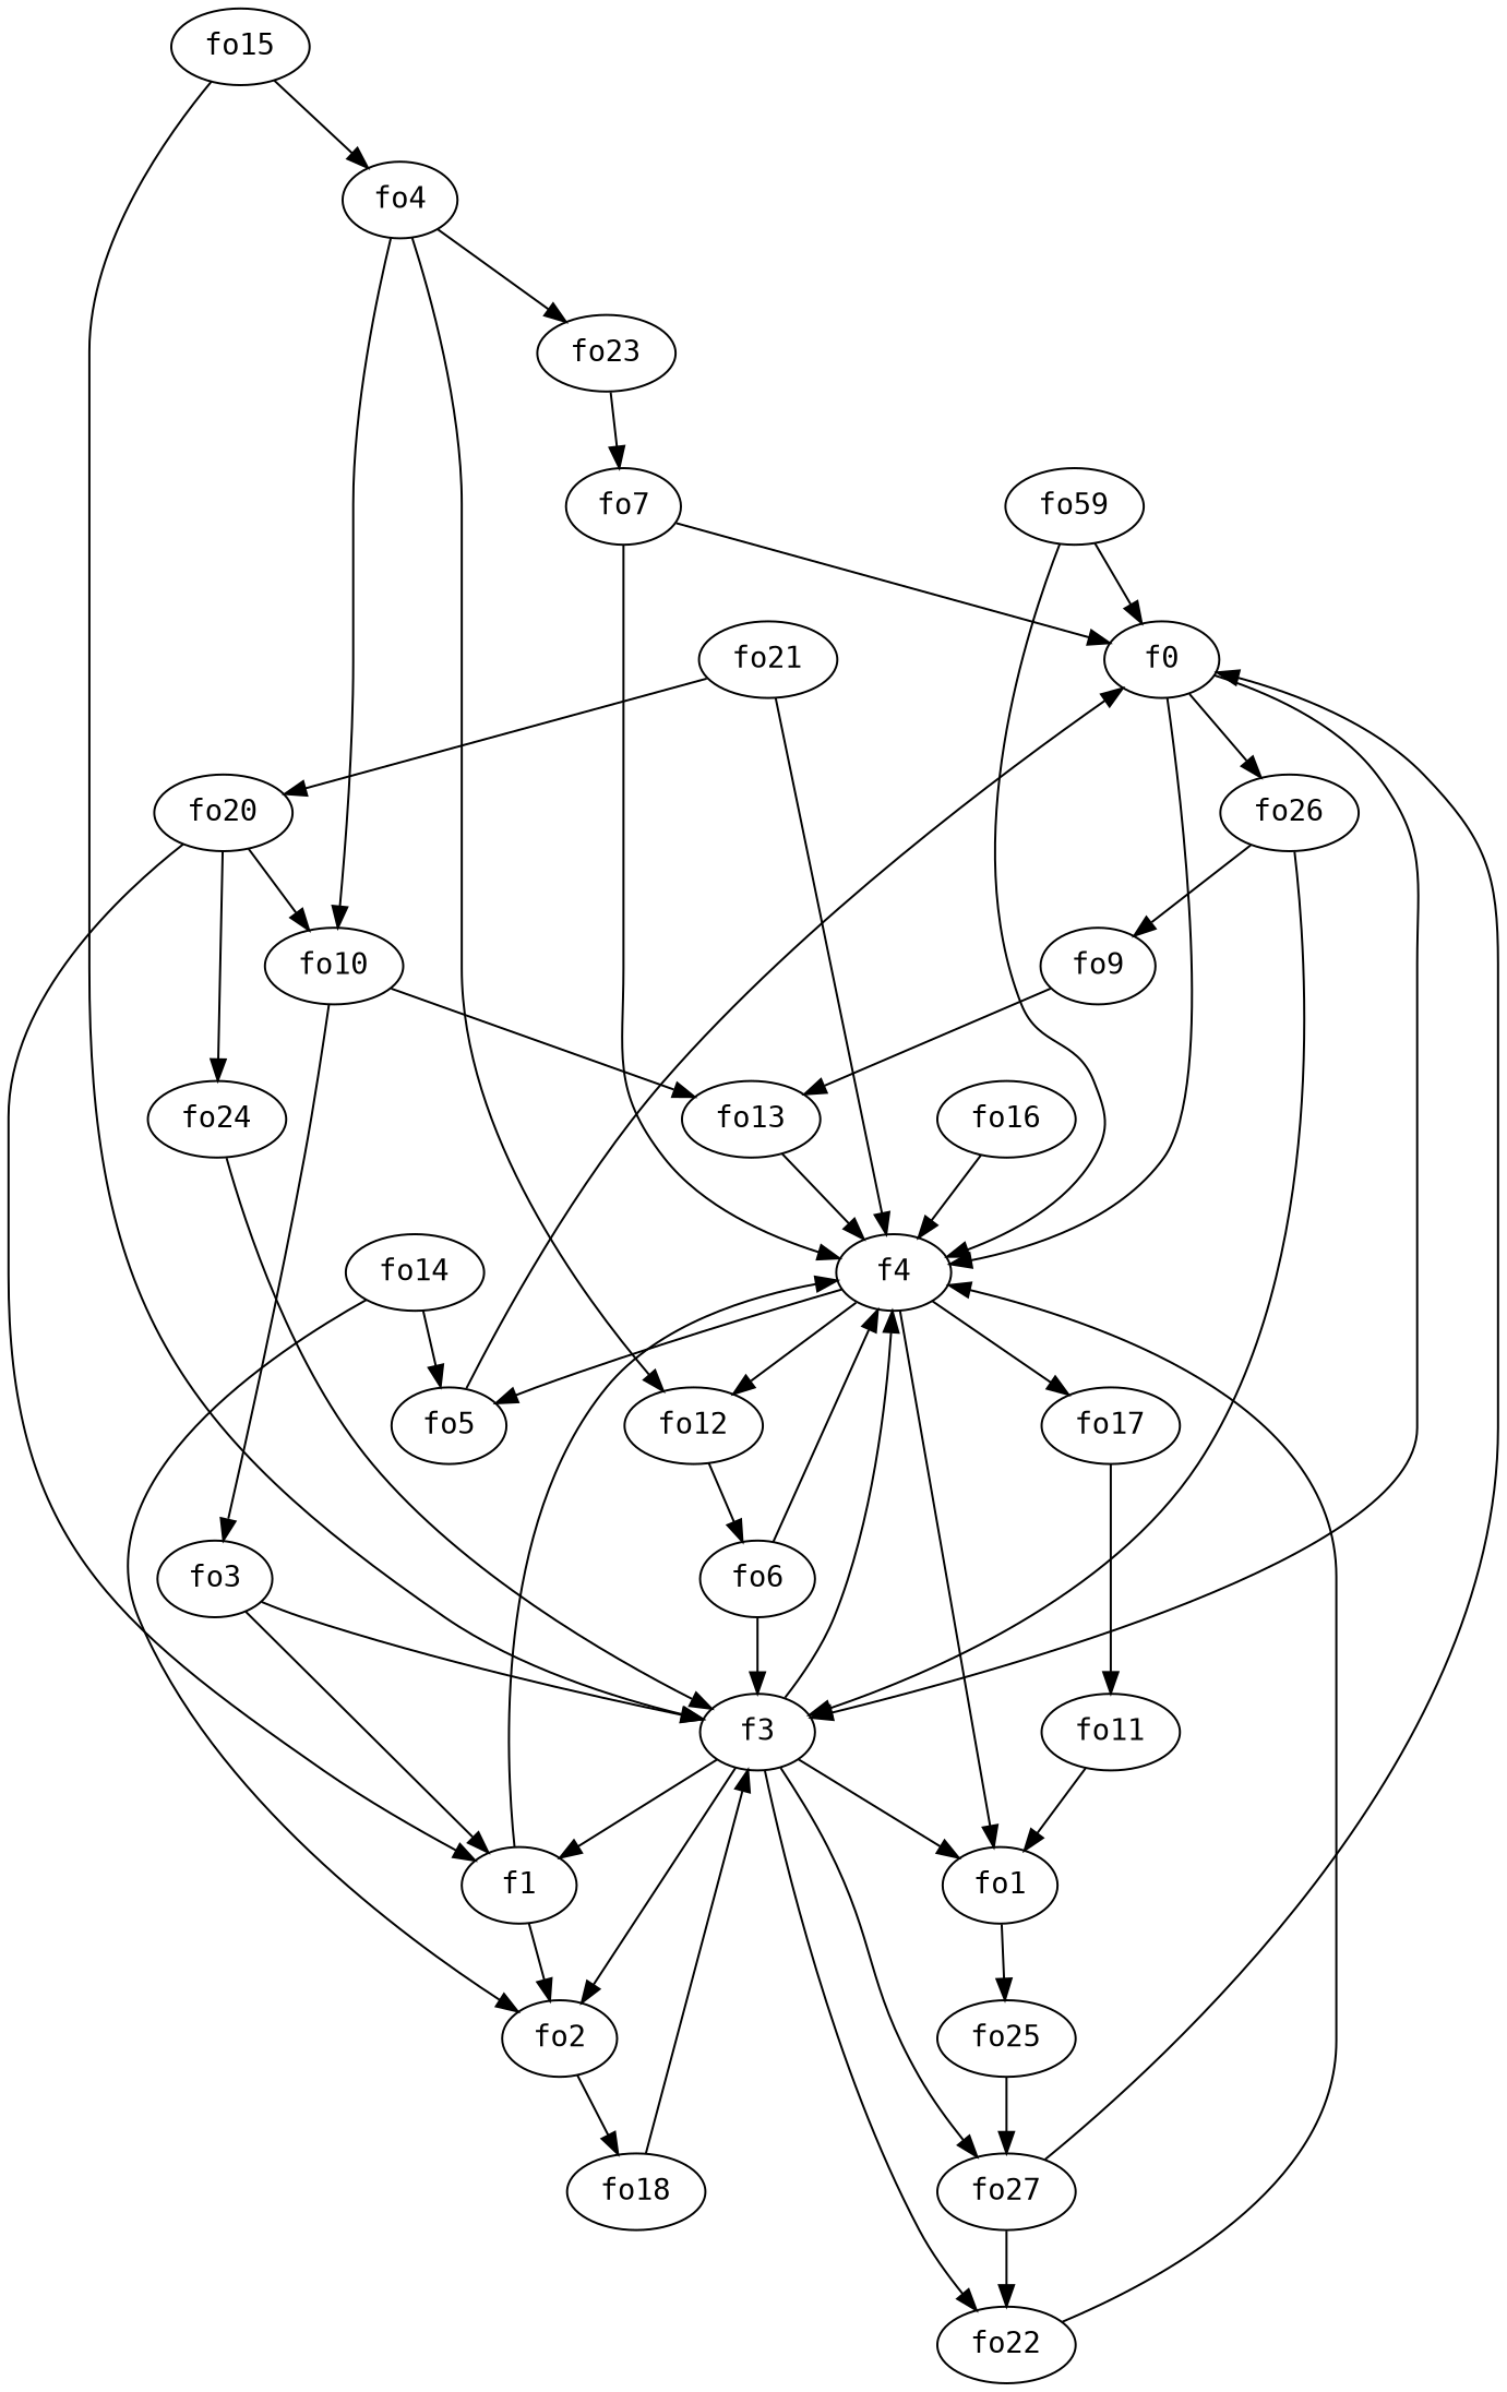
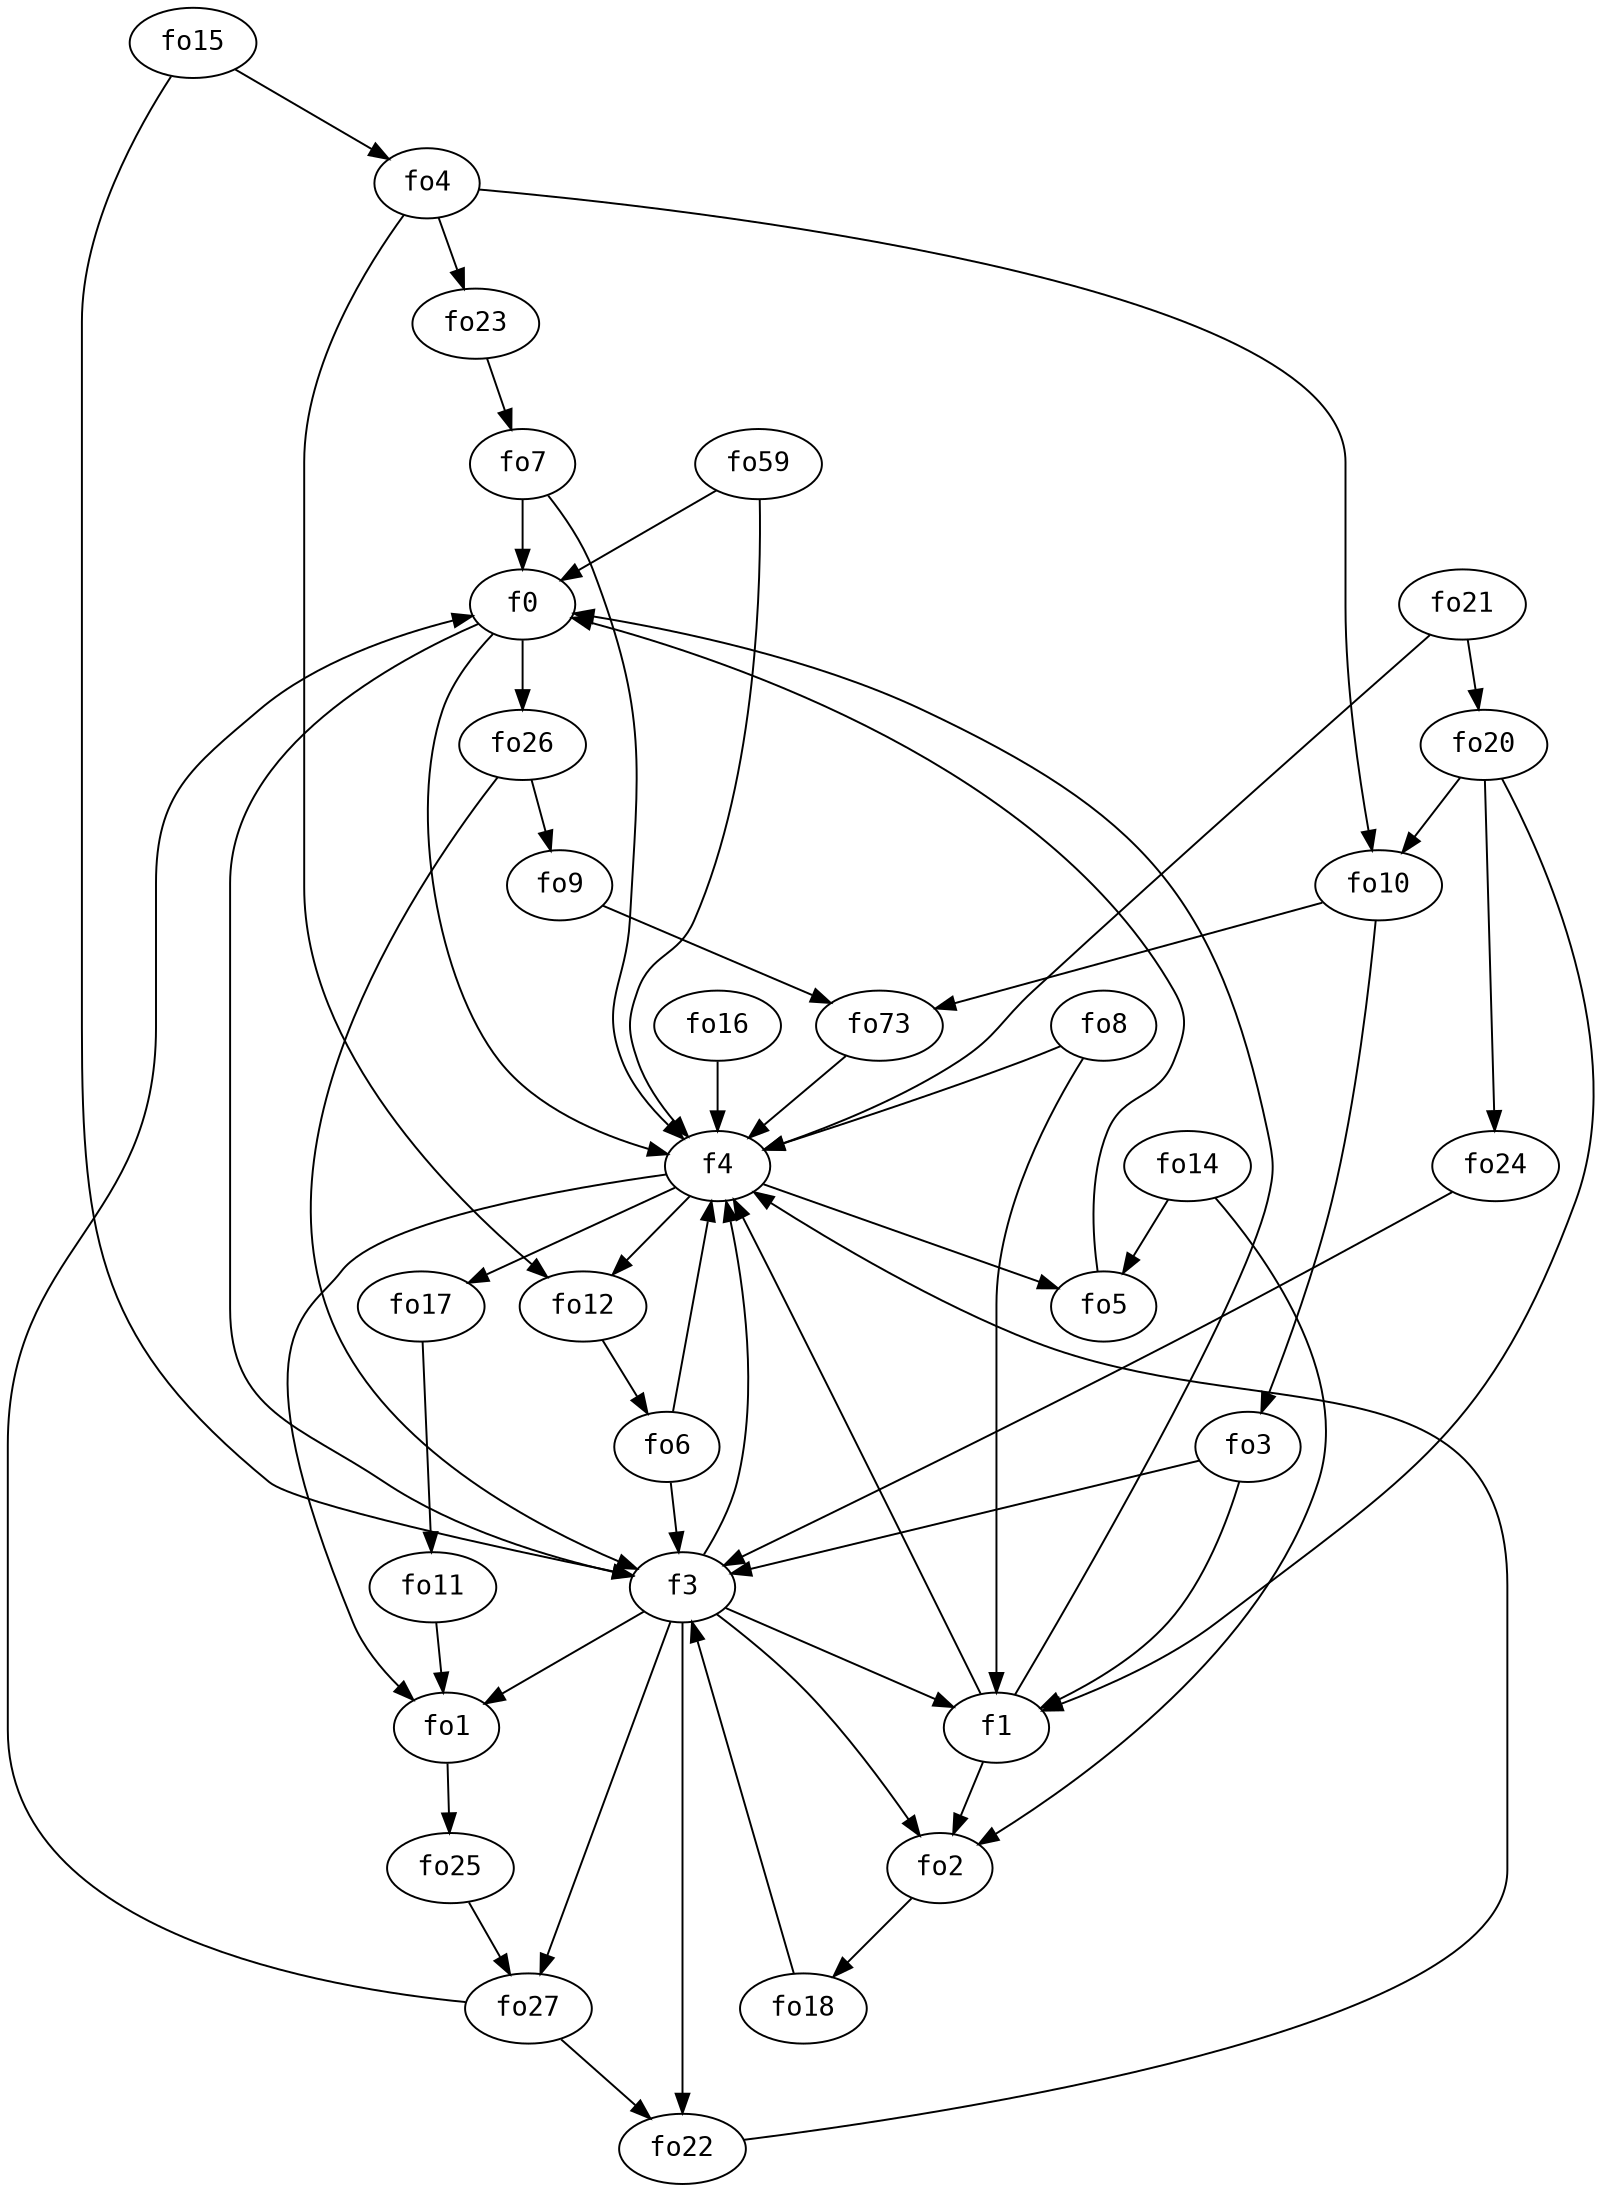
  strict digraph {
    fontname="DejaVu Sans Mono"
    node [fontname="DejaVu Sans Mono"]
    edge [fontname="DejaVu Sans Mono" weight=2]
    n1 [label=f0]
    f1
    f4
    fo2
    f3
    fo26
    fo1
    fo5
    fo12
    fo17
    fo18
    fo22
    fo27
    fo9
    fo25
    fo6
    fo11
    fo3
    fo4
    fo10
    fo23
-   fo13
+   fo13 [label=fo73]
    fo7
+   fo8
    fo14
    fo15
    fo16
    n28 [label=fo59]
    fo20
    fo24
    fo21
    n1 -> f4
    n1 -> f3
    n1 -> fo26
+   f1 -> n1
    f1 -> f4
    f1 -> fo2
    f4 -> fo1
    f4 -> fo5
    f4 -> fo12
    f4 -> fo17
    fo2 -> fo18
    f3 -> f1
    f3 -> f4
    f3 -> fo2
    f3 -> fo1
    f3 -> fo22
    f3 -> fo27
    fo26 -> f3
    fo26 -> fo9
    fo1 -> fo25
    fo5 -> n1
    fo12 -> fo6
    fo17 -> fo11
    fo18 -> f3
    fo22 -> f4
    fo27 -> n1
    fo27 -> fo22
    fo9 -> fo13
    fo25 -> fo27
    fo6 -> f4
    fo6 -> f3
    fo11 -> fo1
    fo3 -> f1
    fo3 -> f3
    fo4 -> fo12
    fo4 -> fo10
    fo4 -> fo23
    fo10 -> fo3
    fo10 -> fo13
    fo23 -> fo7
    fo13 -> f4
    fo7 -> n1
    fo7 -> f4
+   fo8 -> f1
+   fo8 -> f4
    fo14 -> fo2
    fo14 -> fo5
    fo15 -> f3
    fo15 -> fo4
    fo16 -> f4
    n28 -> n1
    n28 -> f4
    fo20 -> f1
    fo20 -> fo10
    fo20 -> fo24
    fo24 -> f3
    fo21 -> f4
    fo21 -> fo20
  }
